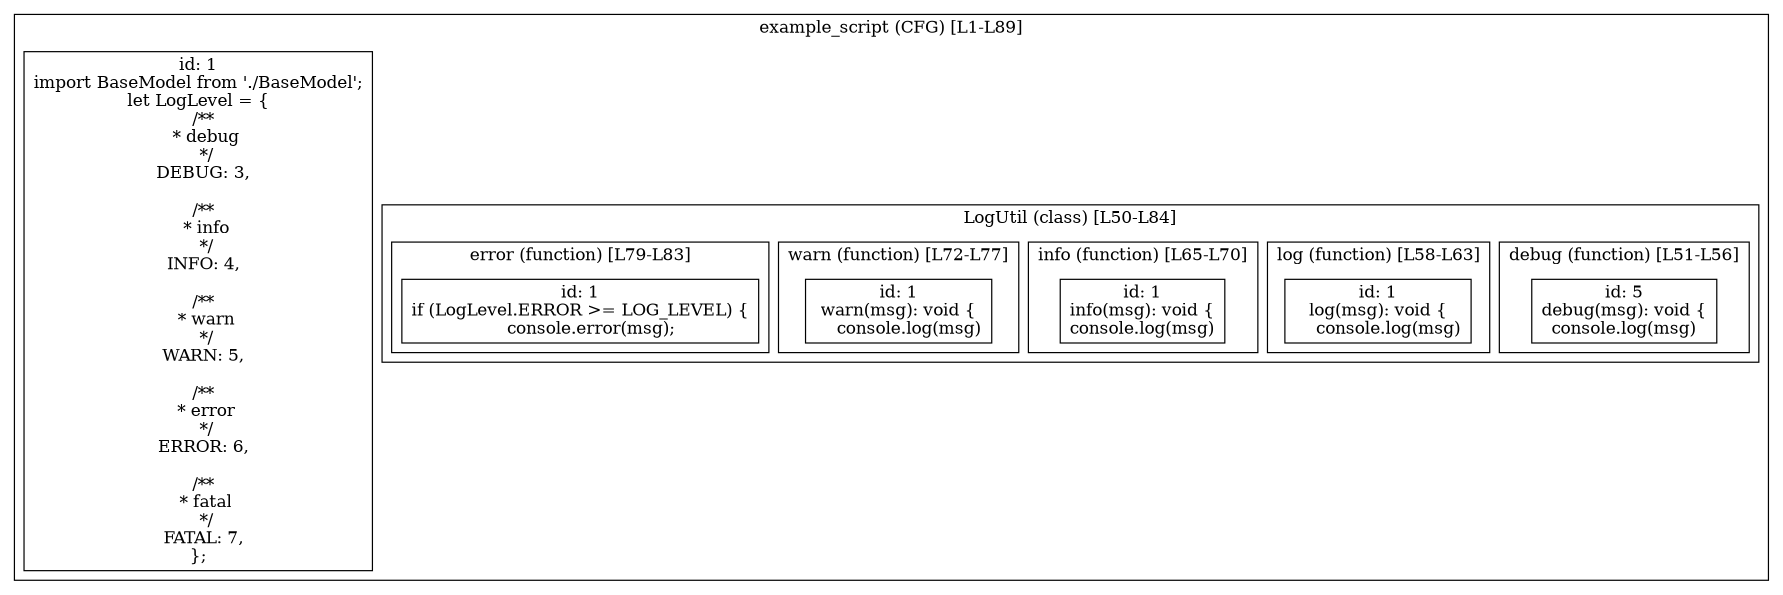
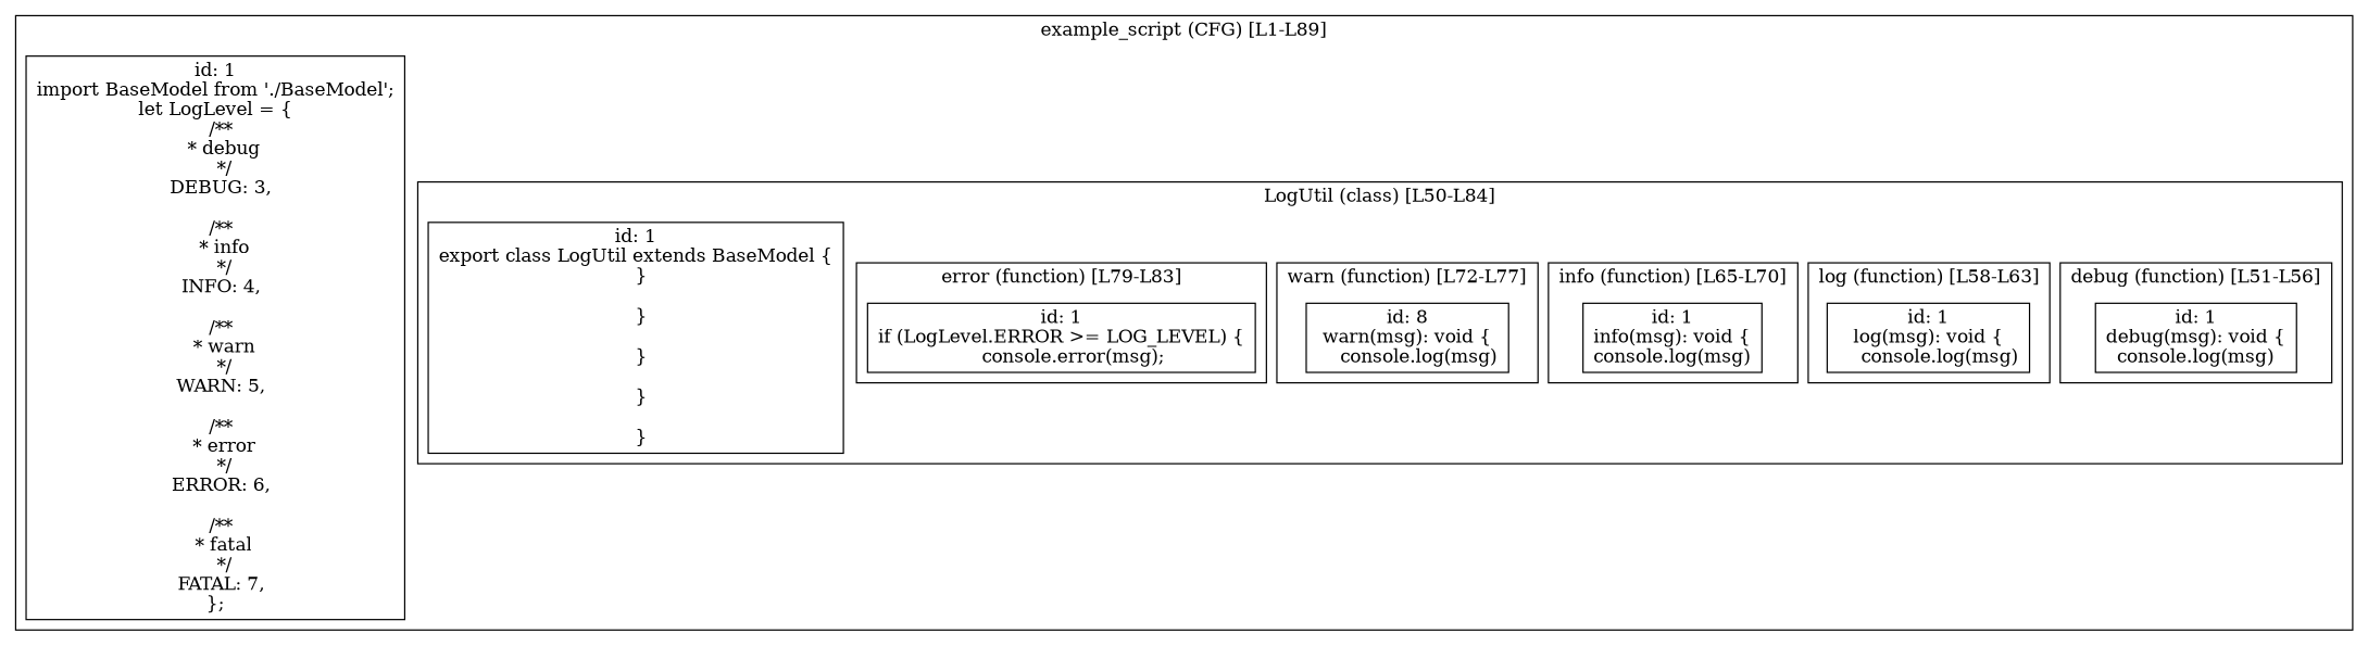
  digraph {
    node [shape=box]
-   n1 [label="id: 5\ndebug(msg): void {\nconsole.log(msg)"]
+   n1 [label="id: 1\ndebug(msg): void {\nconsole.log(msg)"]
    n2 [label="id: 1\nlog(msg): void {\n    console.log(msg)"]
    n3 [label="id: 1\ninfo(msg): void {\nconsole.log(msg)"]
-   n4 [label="id: 1\nwarn(msg): void {\n    console.log(msg)"]
+   n4 [label="id: 8\nwarn(msg): void {\n    console.log(msg)"]
    n5 [label="id: 1\nif (LogLevel.ERROR >= LOG_LEVEL) {\n    console.error(msg);"]
+   n6 [label="id: 1\nexport class LogUtil extends BaseModel {\n  }\n\n  }\n\n  }\n\n  }\n\n  }"]
    n7 [label="id: 1\nimport BaseModel from './BaseModel';\nlet LogLevel = {\n  /**\n   * debug\n   */\n  DEBUG: 3,\n\n  /**\n   * info\n   */\n  INFO: 4,\n\n  /**\n   * warn\n   */\n  WARN: 5,\n\n  /**\n   * error\n   */\n  ERROR: 6,\n\n  /**\n   * fatal\n   */\n  FATAL: 7,\n};"]
    subgraph cluster_1 {
      label="example_script (CFG) [L1-L89]"
      n7
      subgraph cluster_2 {
        label="LogUtil (class) [L50-L84]"
+       n6
        subgraph cluster_3 {
          label="debug (function) [L51-L56]"
          n1
        }
        subgraph cluster_4 {
          label="log (function) [L58-L63]"
          n2
        }
        subgraph cluster_5 {
          label="info (function) [L65-L70]"
          n3
        }
        subgraph cluster_6 {
          label="warn (function) [L72-L77]"
          n4
        }
        subgraph cluster_7 {
          label="error (function) [L79-L83]"
          n5
        }
      }
    }
  }
